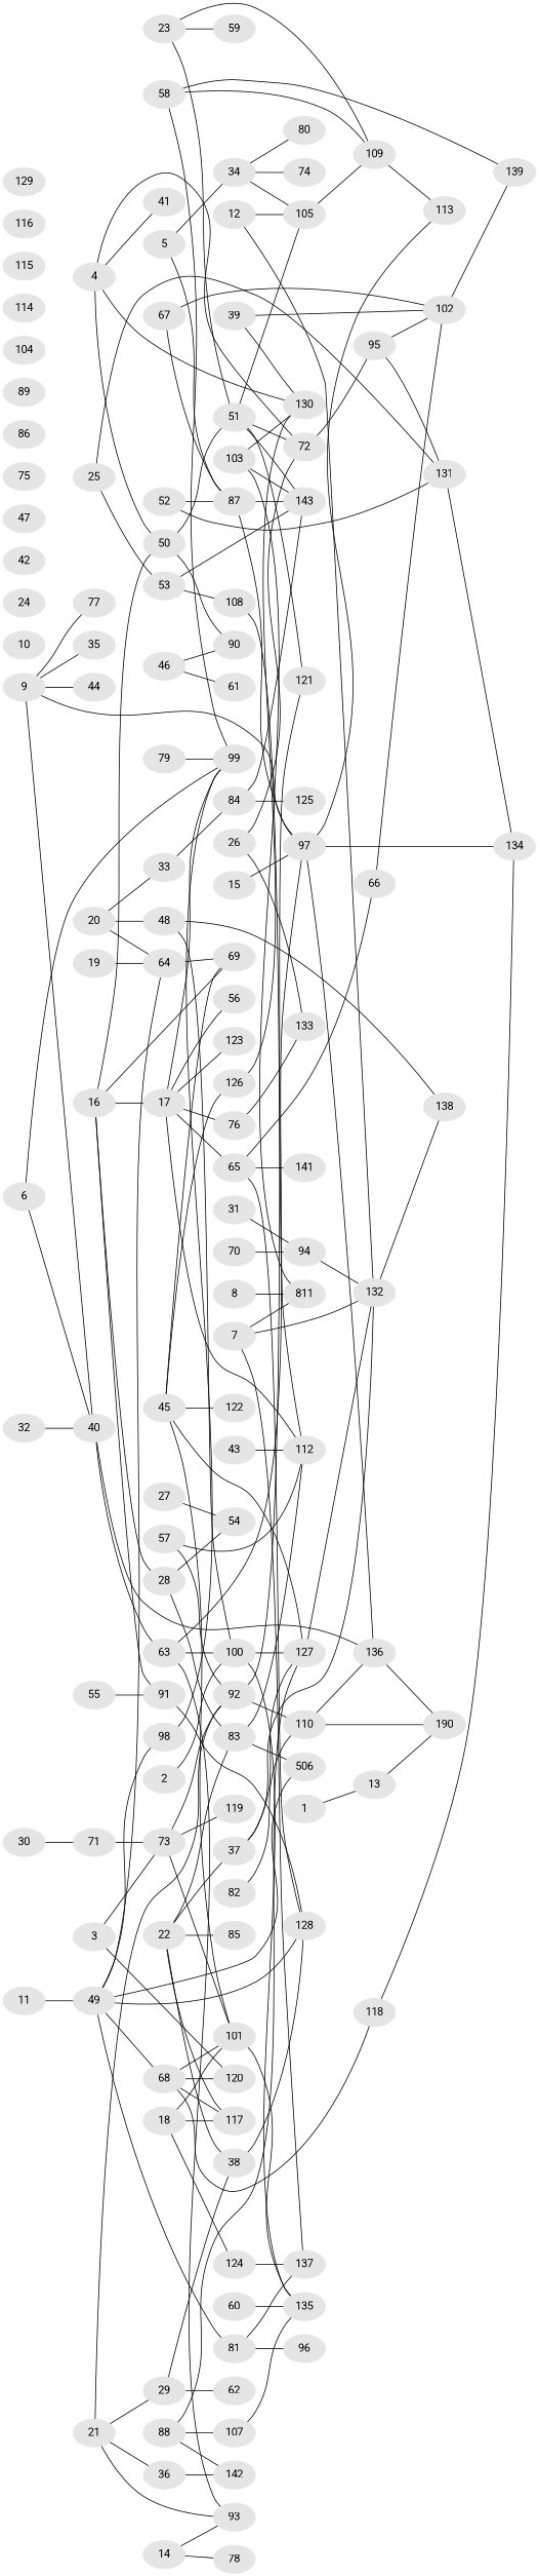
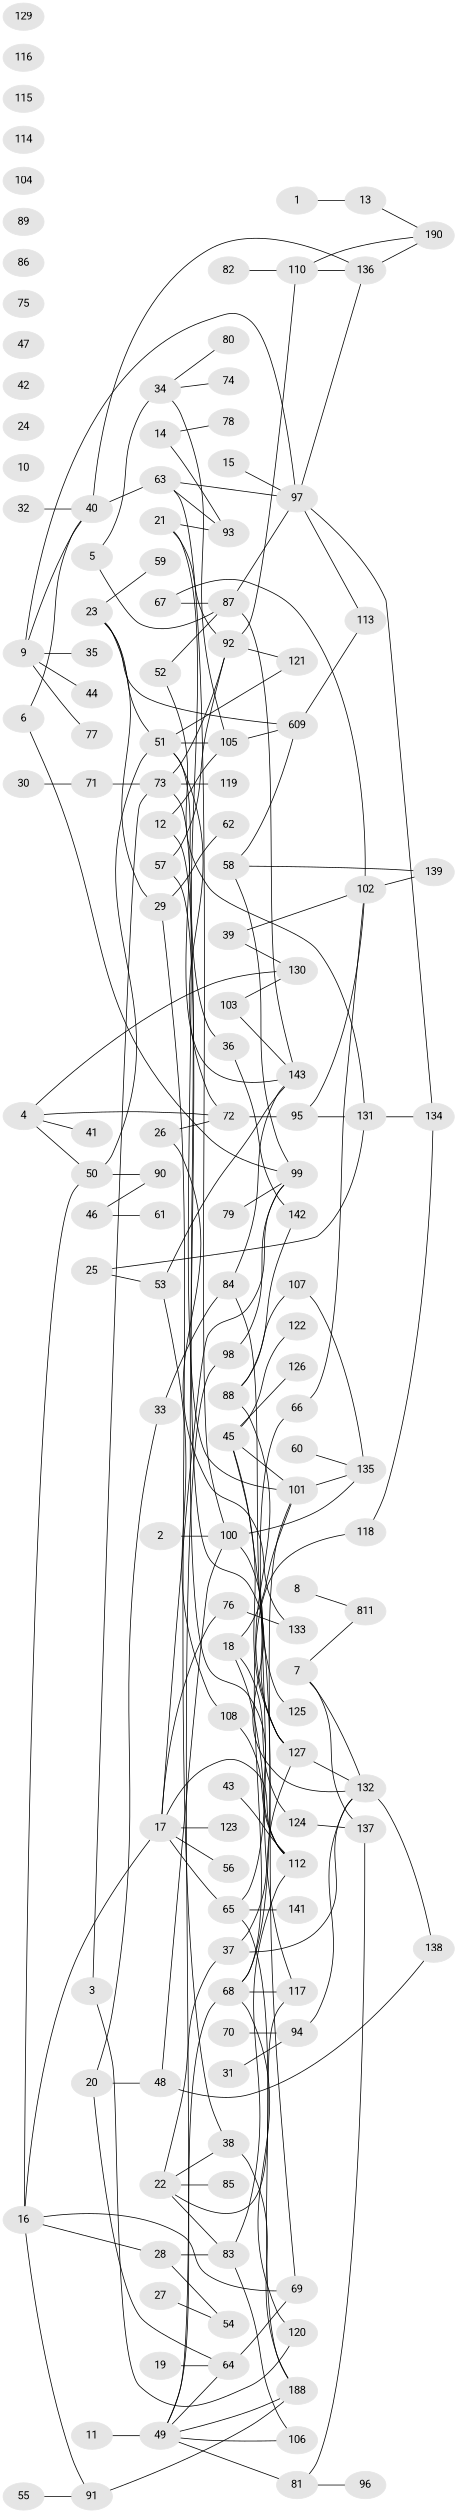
  graph {
    fontname=Roboto
    rankdir=LR
    node [color=gray90 fontname=Roboto style=filled]
    edge [fontname=Roboto]
    1
    13
    n3 [label=190]
    2
    100
    127
    135
    3
    73
    120
    101
    92
    119
    4
    41
    50
    72
    130
    51
    90
    95
    5
    34
    87
    105
    74
    80
    97
    143
    6
    40
    99
    63
    136
    n35 [label=811]
    7
    132
    137
    138
    8
    9
    35
    44
    77
    113
    134
    10
    11
    49
    64
-   128
+   128 [label=188]
    68
    81
    98
-   106 [label=506]
+   106
    12
-   109
+   109 [label=609]
    14
    78
    93
    15
    16
    17
    28
    69
    91
    56
    65
    76
    112
    123
    83
    54
    66
    141
    133
    18
    117
    124
    19
    20
    33
    48
    84
    21
    36
    142
    121
    110
    22
    37
    38
    85
    23
    29
    59
    62
    24
    25
    53
    131
    108
    26
    27
    30
    71
    31
    94
    32
    125
    39
    102
    139
    42
    43
    45
    122
    126
    46
    61
    47
    118
    96
    52
    55
    57
    58
    60
    67
    70
    75
    79
    82
    86
    88
    107
    89
    103
    104
    114
    115
    116
    129
    1 -- 13
    13 -- n3
    2 -- 100
    100 -- 127
    100 -- 135
    127 -- 132
    3 -- 73
    3 -- 120
    73 -- 101
    73 -- 92
    73 -- 119
    101 -- 135
    92 -- 121
    92 -- 110
    4 -- 41
    4 -- 50
    4 -- 72
    4 -- 130
    50 -- 51
    50 -- 90
    72 -- 95
    51 -- 72
    51 -- 105
    51 -- 143
    51 -- 121
    95 -- 131
    95 -- 102
    5 -- 34
    5 -- 87
    34 -- 105
    34 -- 74
    34 -- 80
    87 -- 97
    87 -- 143
    105 -- 109
    97 -- 136
    97 -- 113
    97 -- 134
    6 -- 40
    6 -- 99
    40 -- 63
    40 -- 136
    63 -- 100
    63 -- 97
    63 -- 93
    136 -- n3
    7 -- n35
    7 -- 132
    7 -- 137
    132 -- 138
    8 -- n35
    9 -- 97
    9 -- 40
    9 -- 35
    9 -- 44
    9 -- 77
    11 -- 49
    49 -- 64
    49 -- 128
    49 -- 68
    49 -- 81
    49 -- 98
    49 -- 106
    64 -- 69
    68 -- 120
    68 -- 101
    68 -- 117
    68 -- 118
    81 -- 137
    81 -- 96
    98 -- 99
    12 -- 105
    12 -- 132
    109 -- 113
    14 -- 78
    14 -- 93
    15 -- 97
    16 -- 50
    16 -- 17
    16 -- 28
    16 -- 69
    16 -- 91
    17 -- 99
    17 -- 56
    17 -- 65
    17 -- 76
    17 -- 112
    17 -- 123
    28 -- 83
    28 -- 54
    91 -- 128
    65 -- 128
    65 -- 66
    65 -- 141
    76 -- 133
    83 -- 106
    83 -- 112
    66 -- 102
    18 -- 101
    18 -- 117
    18 -- 124
    124 -- 137
    19 -- 64
    20 -- 64
    20 -- 33
    20 -- 48
    33 -- 84
    48 -- 100
    48 -- 138
    84 -- 143
    84 -- 125
    21 -- 92
    21 -- 93
    21 -- 36
    36 -- 142
    110 -- n3
    110 -- 136
    22 -- 83
    22 -- 117
    22 -- 37
    22 -- 38
    22 -- 85
    37 -- 127
    37 -- 132
    38 -- 128
    23 -- 51
    23 -- 109
-   21 -- 29
+   23 -- 29
    23 -- 59
    29 -- 38
    29 -- 62
    25 -- 53
    25 -- 131
    53 -- 143
    53 -- 108
    131 -- 134
    108 -- 112
    26 -- 72
    26 -- 133
    27 -- 54
    30 -- 71
    71 -- 73
    31 -- 94
    94 -- 132
    32 -- 40
    39 -- 130
    39 -- 102
    102 -- 139
    43 -- 112
    45 -- 127
    45 -- 101
    45 -- 69
    45 -- 122
    45 -- 126
-   126 -- 130
    46 -- 90
    46 -- 61
    118 -- 134
    52 -- 87
    52 -- 131
    55 -- 91
    57 -- 92
    57 -- 112
    58 -- 99
    58 -- 109
    58 -- 139
    60 -- 135
    67 -- 87
    67 -- 102
    70 -- 94
    79 -- 99
    82 -- 110
    88 -- 127
    88 -- 142
    88 -- 107
    107 -- 135
    103 -- 130
    103 -- 143
-   103 -- n35
  }
